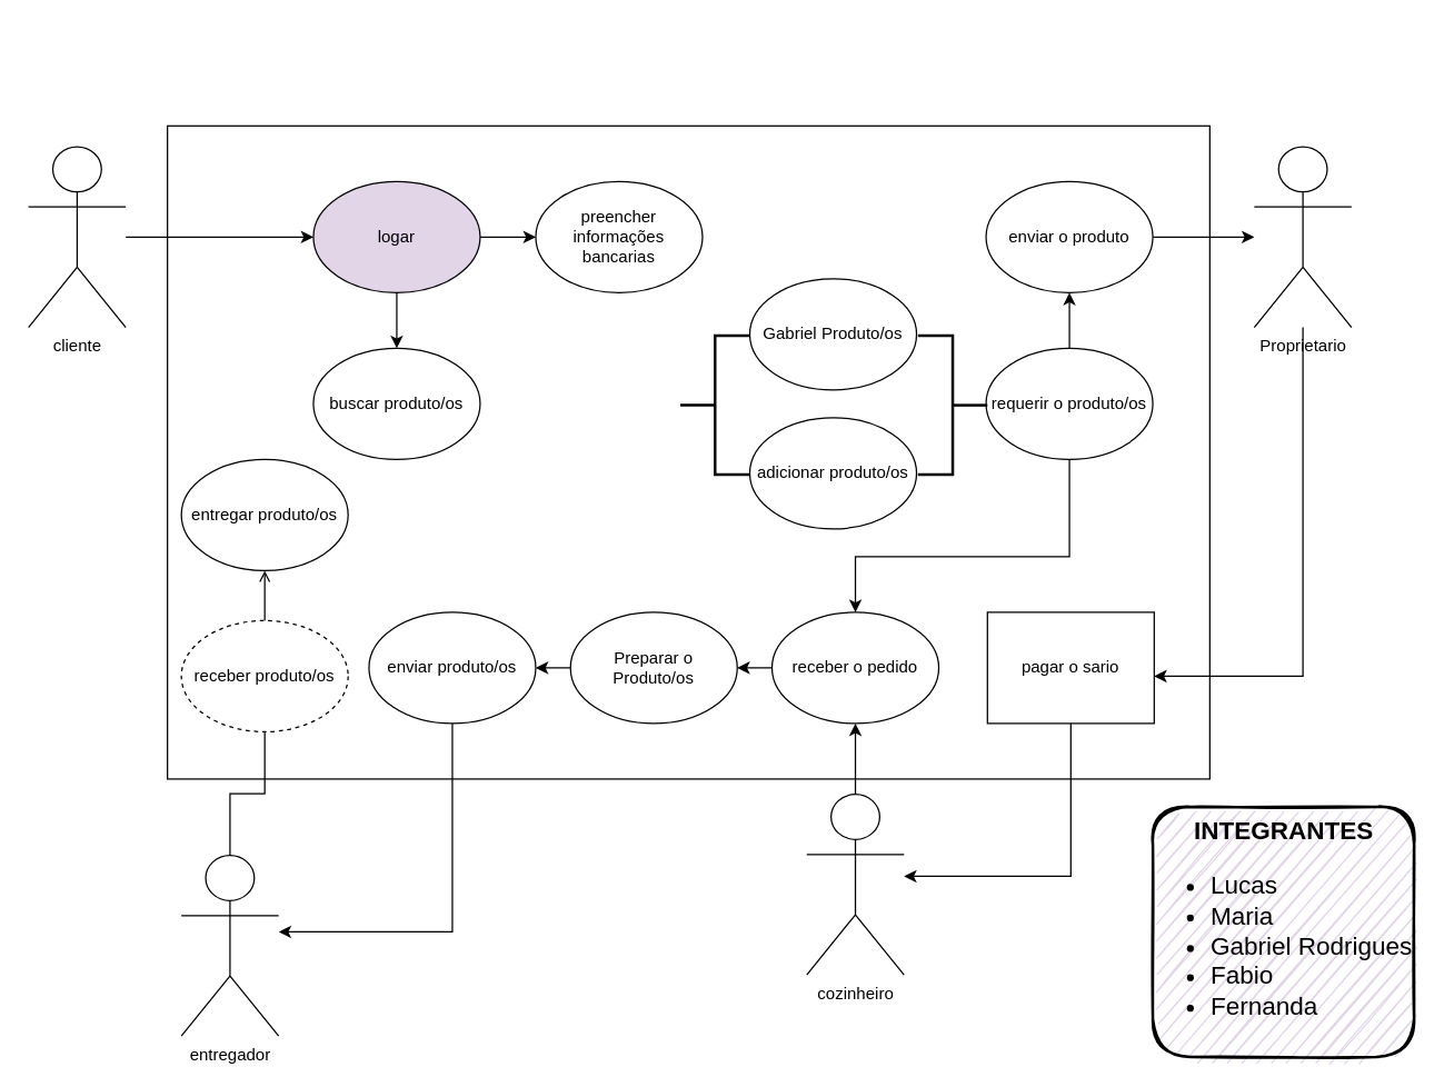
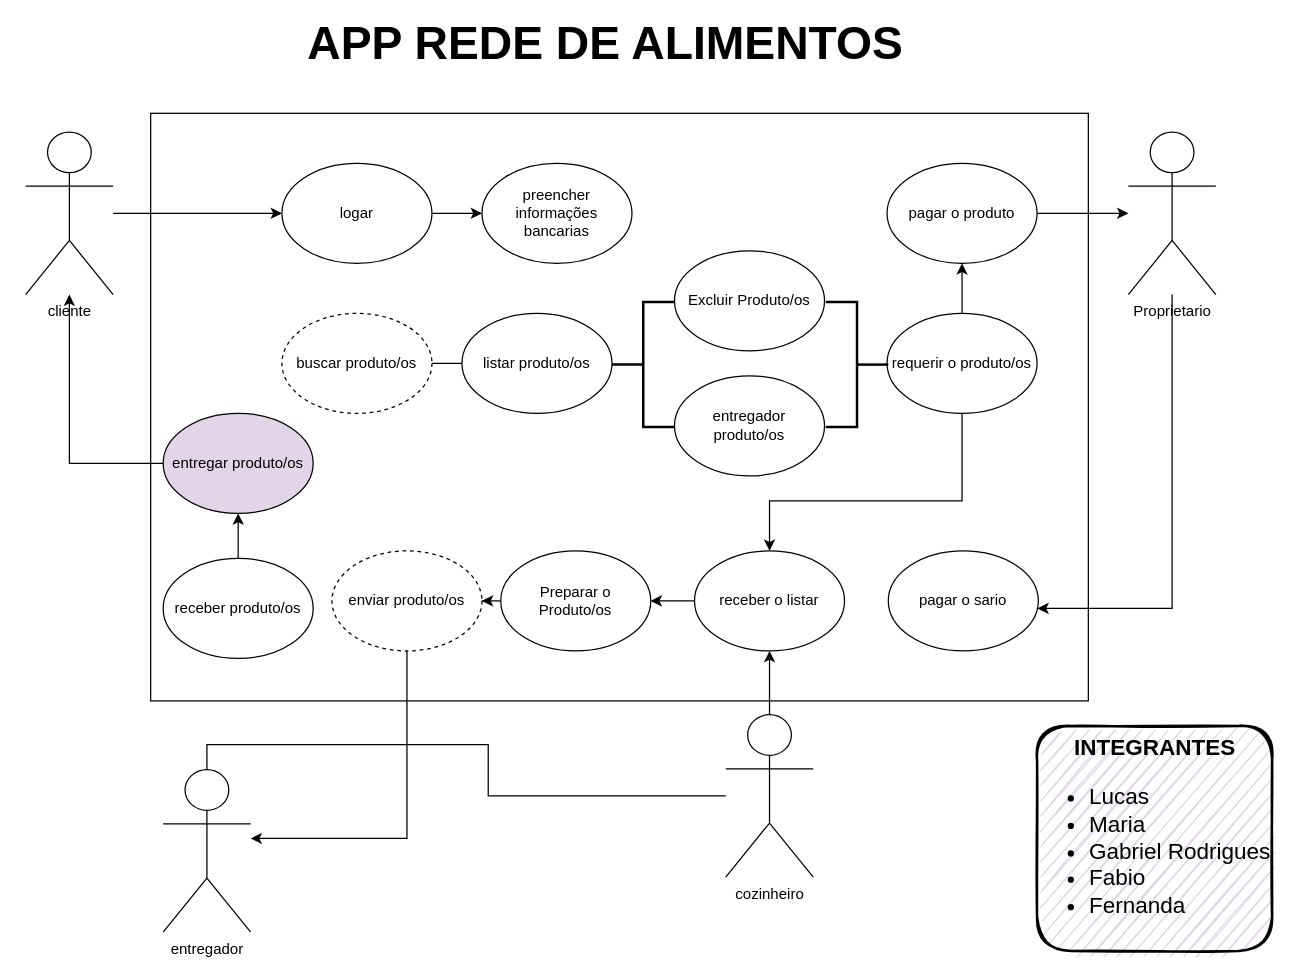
  <mxCell id="0" value="" />
  <mxCell id="1" parent="0" />
  <mxCell id="2" value="" style="rounded=0;whiteSpace=wrap;html=1;verticalAlign=top;fillColor=none;" parent="1" vertex="1"><mxGeometry x="120" y="90" width="750" height="470" as="geometry" /></mxCell>
  <mxCell id="3" value="" style="edgeStyle=orthogonalEdgeStyle;rounded=0;orthogonalLoop=1;jettySize=auto;html=1;" parent="1" source="4" target="10" edge="1"><mxGeometry relative="1" as="geometry" /></mxCell>
  <mxCell id="4" value="cliente" style="shape=umlActor;verticalLabelPosition=bottom;verticalAlign=top;html=1;outlineConnect=0;" parent="1" vertex="1"><mxGeometry x="20" y="105" width="70" height="130" as="geometry" /></mxCell>
  <mxCell id="5" value="preencher informações bancarias&lt;span style=&quot;color: rgba(0 , 0 , 0 , 0) ; font-family: monospace ; font-size: 0px&quot;&gt;%3CmxGraphModel%3E%3Croot%3E%3CmxCell%20id%3D%220%22%2F%3E%3CmxCell%20id%3D%221%22%20parent%3D%220%22%2F%3E%3CmxCell%20id%3D%222%22%20value%3D%22%22%20style%3D%22strokeWidth%3D2%3Bhtml%3D1%3Bshape%3Dmxgraph.flowchart.annotation_2%3Balign%3Dleft%3BlabelPosition%3Dright%3BpointerEvents%3D1%3B%22%20vertex%3D%221%22%20parent%3D%221%22%3E%3CmxGeometry%20x%3D%22430%22%20y%3D%22166%22%20width%3D%2250%22%20height%3D%22100%22%20as%3D%22geometry%22%2F%3E%3C%2FmxCell%3E%3C%2Froot%3E%3C%2FmxGraphModel%3E&lt;/span&gt;" style="ellipse;whiteSpace=wrap;html=1;" parent="1" vertex="1"><mxGeometry x="385" y="130" width="120" height="80" as="geometry" /></mxCell>
  <mxCell id="6" value="" style="edgeStyle=orthogonalEdgeStyle;rounded=0;orthogonalLoop=1;jettySize=auto;html=1;" parent="1" source="7" target="26" edge="1"><mxGeometry relative="1" as="geometry" /></mxCell>
  <mxCell id="7" value="cozinheiro" style="shape=umlActor;verticalLabelPosition=bottom;verticalAlign=top;html=1;outlineConnect=0;" parent="1" vertex="1"><mxGeometry x="580" y="571" width="70" height="130" as="geometry" /></mxCell>
- <mxCell id="8" value="" style="edgeStyle=orthogonalEdgeStyle;rounded=0;orthogonalLoop=1;jettySize=auto;html=1;" parent="1" source="10" target="11" edge="1"><mxGeometry relative="1" as="geometry" /></mxCell>
  <mxCell id="9" value="" style="edgeStyle=orthogonalEdgeStyle;rounded=0;orthogonalLoop=1;jettySize=auto;html=1;" parent="1" source="10" target="5" edge="1"><mxGeometry relative="1" as="geometry" /></mxCell>
- <mxCell id="10" value="logar" style="ellipse;whiteSpace=wrap;html=1;fillColor=#e1d5e7;" parent="1" vertex="1"><mxGeometry x="225" y="130" width="120" height="80" as="geometry" /></mxCell>
- <mxCell id="11" value="buscar produto/os" style="ellipse;whiteSpace=wrap;html=1;" parent="1" vertex="1"><mxGeometry x="225" y="250" width="120" height="80" as="geometry" /></mxCell>
+ <mxCell id="10" value="logar" style="ellipse;whiteSpace=wrap;html=1;" parent="1" vertex="1"><mxGeometry x="225" y="130" width="120" height="80" as="geometry" /></mxCell>
+ <mxCell id="11" value="buscar produto/os" style="ellipse;whiteSpace=wrap;html=1;dashed=1;" parent="1" vertex="1"><mxGeometry x="225" y="250" width="120" height="80" as="geometry" /></mxCell>
  <mxCell id="12" value="" style="edgeStyle=orthogonalEdgeStyle;rounded=0;orthogonalLoop=1;jettySize=auto;html=1;" parent="1" source="13" target="28" edge="1"><mxGeometry relative="1" as="geometry"><Array as="points"><mxPoint x="937" y="486" /></Array></mxGeometry></mxCell>
  <mxCell id="13" value="Proprietario" style="shape=umlActor;verticalLabelPosition=bottom;verticalAlign=top;html=1;outlineConnect=0;" parent="1" vertex="1"><mxGeometry x="902" y="105" width="70" height="130" as="geometry" /></mxCell>
- <mxCell id="16" value="adicionar produto/os" style="ellipse;whiteSpace=wrap;html=1;" parent="1" vertex="1"><mxGeometry x="539" y="300" width="120" height="80" as="geometry" /></mxCell>
+ <mxCell id="14" value="listar produto/os" style="ellipse;whiteSpace=wrap;html=1;" parent="1" vertex="1"><mxGeometry x="369" y="250" width="120" height="80" as="geometry" /></mxCell>
+ <mxCell id="15" value="" style="edgeStyle=orthogonalEdgeStyle;rounded=0;orthogonalLoop=1;jettySize=auto;html=1;entryX=0;entryY=0.5;entryDx=0;entryDy=0;startArrow=none;endArrow=none;" parent="1" source="11" target="14" edge="1"><mxGeometry relative="1" as="geometry"><mxPoint x="355" y="280" as="sourcePoint" /><mxPoint x="575" y="175" as="targetPoint" /></mxGeometry></mxCell>
+ <mxCell id="16" value="entregador produto/os" style="ellipse;whiteSpace=wrap;html=1;" parent="1" vertex="1"><mxGeometry x="539" y="300" width="120" height="80" as="geometry" /></mxCell>
  <mxCell id="17" value="" style="edgeStyle=orthogonalEdgeStyle;rounded=0;orthogonalLoop=1;jettySize=auto;html=1;" parent="1" source="19" target="24" edge="1"><mxGeometry relative="1" as="geometry" /></mxCell>
  <mxCell id="18" value="" style="edgeStyle=orthogonalEdgeStyle;rounded=0;orthogonalLoop=1;jettySize=auto;html=1;" parent="1" source="19" target="26" edge="1"><mxGeometry relative="1" as="geometry"><Array as="points"><mxPoint x="769" y="400" /><mxPoint x="615" y="400" /></Array></mxGeometry></mxCell>
  <mxCell id="19" value="requerir o produto/os&lt;span style=&quot;color: rgba(0 , 0 , 0 , 0) ; font-family: monospace ; font-size: 0px&quot;&gt;%3CmxGraphModel%3E%3Croot%3E%3CmxCell%20id%3D%220%22%2F%3E%3CmxCell%20id%3D%221%22%20parent%3D%220%22%2F%3E%3CmxCell%20id%3D%222%22%20value%3D%22pagar%20o%20produto%22%20style%3D%22ellipse%3BwhiteSpace%3Dwrap%3Bhtml%3D1%3B%22%20vertex%3D%221%22%20parent%3D%221%22%3E%3CmxGeometry%20x%3D%22510%22%20y%3D%2245%22%20width%3D%22120%22%20height%3D%2280%22%20as%3D%22geometry%22%2F%3E%3C%2FmxCell%3E%3C%2Froot%3E%3C%2FmxGraphModel%3E&lt;/span&gt;" style="ellipse;whiteSpace=wrap;html=1;" parent="1" vertex="1"><mxGeometry x="709" y="250" width="120" height="80" as="geometry" /></mxCell>
- <mxCell id="20" value="Gabriel Produto/os" style="ellipse;whiteSpace=wrap;html=1;" parent="1" vertex="1"><mxGeometry x="539" y="200" width="120" height="80" as="geometry" /></mxCell>
+ <mxCell id="20" value="Excluir Produto/os" style="ellipse;whiteSpace=wrap;html=1;" parent="1" vertex="1"><mxGeometry x="539" y="200" width="120" height="80" as="geometry" /></mxCell>
  <mxCell id="21" value="" style="strokeWidth=2;html=1;shape=mxgraph.flowchart.annotation_2;align=left;labelPosition=right;pointerEvents=1;" parent="1" vertex="1"><mxGeometry x="489" y="241" width="50" height="100" as="geometry" /></mxCell>
  <mxCell id="22" value="" style="strokeWidth=2;html=1;shape=mxgraph.flowchart.annotation_2;align=left;labelPosition=right;pointerEvents=1;direction=south;rotation=90;" parent="1" vertex="1"><mxGeometry x="635" y="266" width="100" height="50" as="geometry" /></mxCell>
  <mxCell id="23" value="" style="edgeStyle=orthogonalEdgeStyle;rounded=0;orthogonalLoop=1;jettySize=auto;html=1;" parent="1" source="24" target="13" edge="1"><mxGeometry relative="1" as="geometry" /></mxCell>
- <mxCell id="24" value="enviar o produto" style="ellipse;whiteSpace=wrap;html=1;" parent="1" vertex="1"><mxGeometry x="709" y="130" width="120" height="80" as="geometry" /></mxCell>
+ <mxCell id="24" value="pagar o produto" style="ellipse;whiteSpace=wrap;html=1;" parent="1" vertex="1"><mxGeometry x="709" y="130" width="120" height="80" as="geometry" /></mxCell>
  <mxCell id="25" value="" style="edgeStyle=orthogonalEdgeStyle;rounded=0;orthogonalLoop=1;jettySize=auto;html=1;" parent="1" source="26" target="30" edge="1"><mxGeometry relative="1" as="geometry" /></mxCell>
- <mxCell id="26" value="receber o pedido" style="ellipse;whiteSpace=wrap;html=1;" parent="1" vertex="1"><mxGeometry x="555" y="440" width="120" height="80" as="geometry" /></mxCell>
- <mxCell id="27" style="edgeStyle=orthogonalEdgeStyle;rounded=0;orthogonalLoop=1;jettySize=auto;html=1;exitX=0.5;exitY=1;exitDx=0;exitDy=0;" parent="1" source="28" target="7" edge="1"><mxGeometry relative="1" as="geometry"><mxPoint x="670" y="670" as="targetPoint" /><Array as="points"><mxPoint x="770" y="630" /></Array></mxGeometry></mxCell>
- <mxCell id="28" value="pagar o sario" style="whiteSpace=wrap;html=1;rounded=0;" parent="1" vertex="1"><mxGeometry x="710" y="440" width="120" height="80" as="geometry" /></mxCell>
+ <mxCell id="26" value="receber o listar" style="ellipse;whiteSpace=wrap;html=1;" parent="1" vertex="1"><mxGeometry x="555" y="440" width="120" height="80" as="geometry" /></mxCell>
+ <mxCell id="28" value="pagar o sario" style="ellipse;whiteSpace=wrap;html=1;" parent="1" vertex="1"><mxGeometry x="710" y="440" width="120" height="80" as="geometry" /></mxCell>
  <mxCell id="29" value="" style="edgeStyle=orthogonalEdgeStyle;rounded=0;orthogonalLoop=1;jettySize=auto;html=1;" parent="1" source="30" target="32" edge="1"><mxGeometry relative="1" as="geometry" /></mxCell>
- <mxCell id="30" value="Preparar o Produto/os" style="ellipse;whiteSpace=wrap;html=1;" parent="1" vertex="1"><mxGeometry x="410" y="440" width="120" height="80" as="geometry" /></mxCell>
+ <mxCell id="30" value="Preparar o Produto/os" style="ellipse;whiteSpace=wrap;html=1;" parent="1" vertex="1"><mxGeometry x="400" y="440" width="120" height="80" as="geometry" /></mxCell>
  <mxCell id="31" style="edgeStyle=orthogonalEdgeStyle;rounded=0;orthogonalLoop=1;jettySize=auto;html=1;exitX=0.5;exitY=1;exitDx=0;exitDy=0;" parent="1" source="32" target="34" edge="1"><mxGeometry relative="1" as="geometry"><mxPoint x="295" y="680" as="targetPoint" /><Array as="points"><mxPoint x="325" y="670" /></Array></mxGeometry></mxCell>
- <mxCell id="32" value="enviar produto/os" style="ellipse;whiteSpace=wrap;html=1;" parent="1" vertex="1"><mxGeometry x="265" y="440" width="120" height="80" as="geometry" /></mxCell>
- <mxCell id="33" style="edgeStyle=orthogonalEdgeStyle;rounded=0;orthogonalLoop=1;jettySize=auto;html=1;exitX=0.5;exitY=0;exitDx=0;exitDy=0;exitPerimeter=0;entryX=0.5;entryY=1;entryDx=0;entryDy=0;startArrow=none;endArrow=open;" parent="1" source="37" target="36" edge="1"><mxGeometry relative="1" as="geometry" /></mxCell>
+ <mxCell id="32" value="enviar produto/os" style="ellipse;whiteSpace=wrap;html=1;dashed=1;" parent="1" vertex="1"><mxGeometry x="265" y="440" width="120" height="80" as="geometry" /></mxCell>
+ <mxCell id="33" style="edgeStyle=orthogonalEdgeStyle;rounded=0;orthogonalLoop=1;jettySize=auto;html=1;exitX=0.5;exitY=0;exitDx=0;exitDy=0;exitPerimeter=0;entryX=0.5;entryY=1;entryDx=0;entryDy=0;startArrow=none;" parent="1" source="37" target="36" edge="1"><mxGeometry relative="1" as="geometry" /></mxCell>
  <mxCell id="34" value="entregador" style="shape=umlActor;verticalLabelPosition=bottom;verticalAlign=top;html=1;outlineConnect=0;" parent="1" vertex="1"><mxGeometry x="130" y="615" width="70" height="130" as="geometry" /></mxCell>
- <mxCell id="36" value="entregar produto/os" style="ellipse;whiteSpace=wrap;html=1;" parent="1" vertex="1"><mxGeometry x="130" y="330" width="120" height="80" as="geometry" /></mxCell>
- <mxCell id="37" value="receber produto/os" style="ellipse;whiteSpace=wrap;html=1;dashed=1;" parent="1" vertex="1"><mxGeometry x="130" y="446" width="120" height="80" as="geometry" /></mxCell>
- <mxCell id="38" value="" style="edgeStyle=orthogonalEdgeStyle;rounded=0;orthogonalLoop=1;jettySize=auto;html=1;exitX=0.5;exitY=0;exitDx=0;exitDy=0;exitPerimeter=0;entryX=0.5;entryY=1;entryDx=0;entryDy=0;endArrow=none;" parent="1" source="34" target="37" edge="1"><mxGeometry relative="1" as="geometry"><mxPoint x="165" y="615" as="sourcePoint" /><mxPoint x="190" y="410" as="targetPoint" /></mxGeometry></mxCell>
+ <mxCell id="35" value="" style="edgeStyle=orthogonalEdgeStyle;rounded=0;orthogonalLoop=1;jettySize=auto;html=1;" parent="1" source="36" target="4" edge="1"><mxGeometry relative="1" as="geometry"><mxPoint x="70" y="270" as="targetPoint" /></mxGeometry></mxCell>
+ <mxCell id="36" value="entregar produto/os" style="ellipse;whiteSpace=wrap;html=1;fillColor=#e1d5e7;" parent="1" vertex="1"><mxGeometry x="130" y="330" width="120" height="80" as="geometry" /></mxCell>
+ <mxCell id="37" value="receber produto/os" style="ellipse;whiteSpace=wrap;html=1;" parent="1" vertex="1"><mxGeometry x="130" y="446" width="120" height="80" as="geometry" /></mxCell>
+ <mxCell id="38" value="" style="edgeStyle=orthogonalEdgeStyle;rounded=0;orthogonalLoop=1;jettySize=auto;html=1;exitX=0.5;exitY=0;exitDx=0;exitDy=0;exitPerimeter=0;endArrow=none;" parent="1" source="34" target="7" edge="1"><mxGeometry relative="1" as="geometry"><mxPoint x="165" y="615" as="sourcePoint" /><mxPoint x="190" y="410" as="targetPoint" /></mxGeometry></mxCell>
+ <mxCell id="39" value="&lt;b&gt;&lt;font style=&quot;font-size: 37px&quot;&gt;APP REDE DE ALIMENTOS&lt;/font&gt;&lt;/b&gt;" style="text;html=1;strokeColor=none;fillColor=none;align=center;verticalAlign=middle;whiteSpace=wrap;rounded=0;" parent="1" vertex="1"><mxGeometry x="209" y="20" width="550" height="30" as="geometry" /></mxCell>
  <mxCell id="40" value="&lt;div style=&quot;text-align: center ; font-size: 18px&quot;&gt;&lt;b&gt;&lt;font style=&quot;font-size: 18px&quot;&gt;INTEGRANTES&lt;/font&gt;&lt;/b&gt;&lt;/div&gt;&lt;ul style=&quot;font-size: 18px&quot;&gt;&lt;li&gt;&lt;font style=&quot;font-size: 18px&quot;&gt;Lucas&lt;/font&gt;&lt;/li&gt;&lt;li&gt;&lt;font style=&quot;font-size: 18px&quot;&gt;Maria&lt;/font&gt;&lt;/li&gt;&lt;li&gt;&lt;font style=&quot;font-size: 18px&quot;&gt;Gabriel Rodrigues&lt;/font&gt;&lt;/li&gt;&lt;li&gt;&lt;font style=&quot;font-size: 18px&quot;&gt;Fabio&lt;/font&gt;&lt;/li&gt;&lt;li&gt;&lt;font style=&quot;font-size: 18px&quot;&gt;Fernanda&lt;/font&gt;&lt;/li&gt;&lt;/ul&gt;" style="rounded=1;whiteSpace=wrap;html=1;align=left;strokeWidth=2;perimeterSpacing=4;shadow=0;sketch=1;glass=0;fillColor=#e1d5e7;" vertex="1" parent="1"><mxGeometry x="829" y="580" width="188" height="180" as="geometry" /></mxCell>
